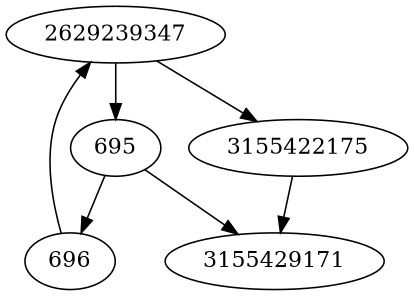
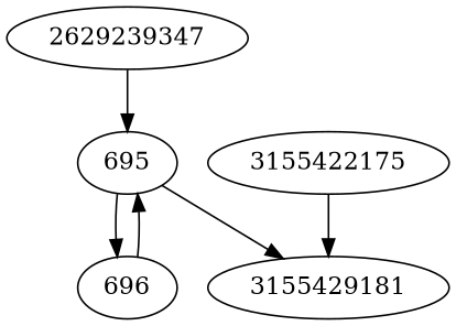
  strict digraph {
    n1 [label=2629239347]
    695
    3155422175
    696
-   3155429171
+   3155429171 [label=3155429181]
    n1 -> 695
-   n1 -> 3155422175
    695 -> 696
    695 -> 3155429171
    3155422175 -> 3155429171
-   696 -> n1
+   696 -> 695
  }
